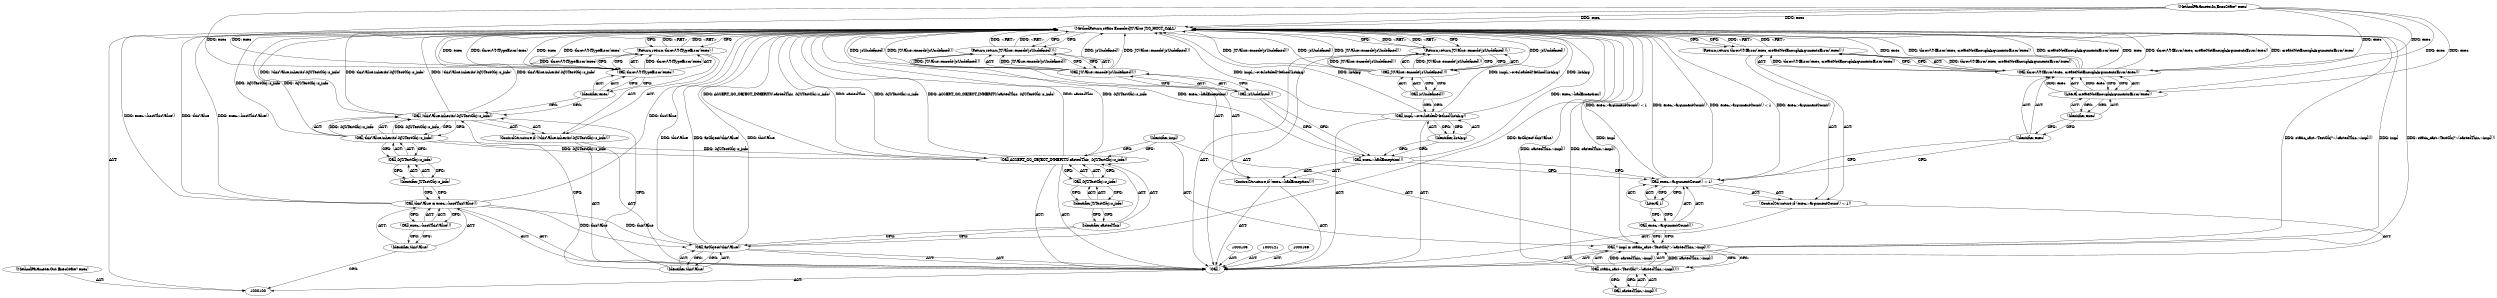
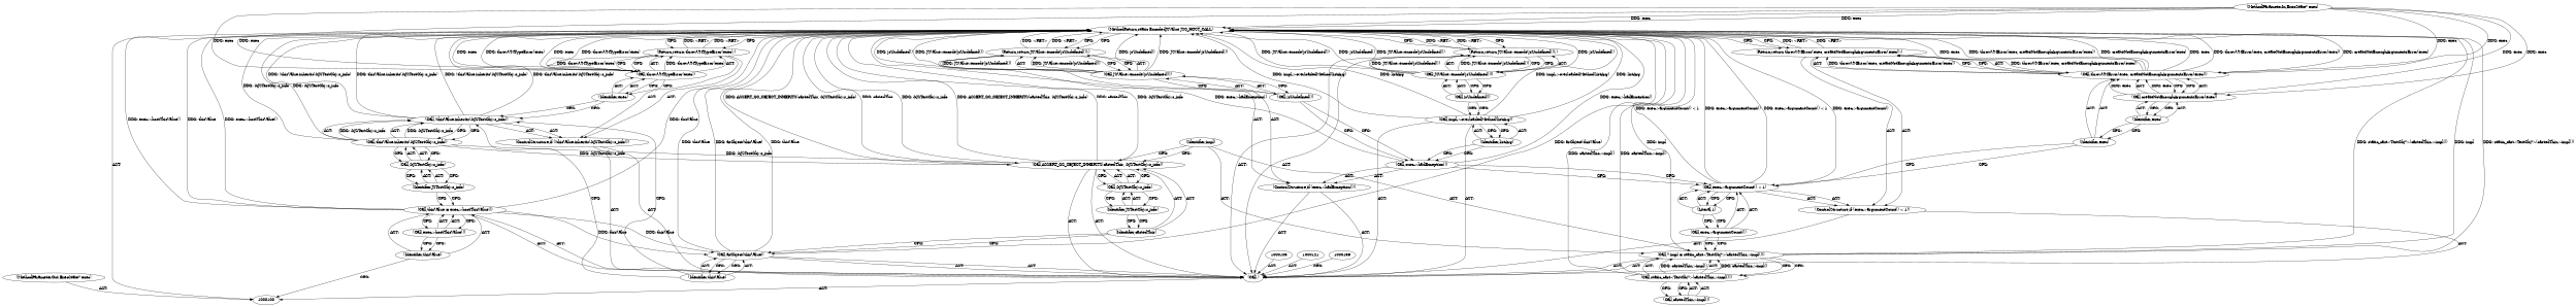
  digraph {
    n1 [label="(MethodReturn,static EncodedJSValue JSC_HOST_CALL)"]
    n2 [label="(Return,return throwVMError(exec, createNotEnoughArgumentsError(exec));)"]
    n3 [label="(Return,return JSValue::encode(jsUndefined());)"]
    n4 [label="(Return,return JSValue::encode(jsUndefined());)"]
    n5 [label="(Return,return throwVMTypeError(exec);)"]
    1000100
    n7 [label="(Call,throwVMError(exec, createNotEnoughArgumentsError(exec)))"]
    n8 [label="(ControlStructure,if (exec->argumentCount() < 1))"]
    n9 [label="(ControlStructure,if (exec->hadException()))"]
    n10 [label="(Call,JSValue::encode(jsUndefined()))"]
    n11 [label="(Call,)"]
    n12 [label="(Call,JSValue::encode(jsUndefined()))"]
    n13 [label="(Call,throwVMTypeError(exec))"]
    n14 [label="(ControlStructure,if (!thisValue.inherits(&JSTestObj::s_info)))"]
    n15 [label="(MethodParameterIn,ExecState* exec)"]
-   n16 [label="(Literal,createNotEnoughArgumentsError(exec))"]
+   n16 [label="(Call,createNotEnoughArgumentsError(exec))"]
    n17 [label="(Identifier,exec)"]
    n18 [label="(Identifier,exec)"]
    n19 [label="(MethodParameterOut,ExecState* exec)"]
    n20 [label="(Identifier,exec)"]
    n21 [label="(Call,exec->argumentCount() < 1)"]
    n22 [label="(Literal,1)"]
    n23 [label="(Call,exec->hadException())"]
    n24 [label="(Call,jsUndefined())"]
    n25 [label="(Identifier,listArg)"]
    n26 [label="(Call,impl->overloadedMethod(listArg))"]
    n27 [label="(Call,jsUndefined())"]
    n28 [label="(Call,thisValue = exec->hostThisValue())"]
    n29 [label="(Call,exec->hostThisValue())"]
    n30 [label="(Call,asObject(thisValue))"]
    n31 [label="(Identifier,thisValue)"]
    n32 [label="(Identifier,thisValue)"]
    n33 [label="(Call,&JSTestObj::s_info)"]
    n34 [label="(Identifier,JSTestObj::s_info)"]
    n35 [label="(Call,thisValue.inherits(&JSTestObj::s_info))"]
    n36 [label="(Call,!thisValue.inherits(&JSTestObj::s_info))"]
    n37 [label="(Call,ASSERT_GC_OBJECT_INHERITS(castedThis, &JSTestObj::s_info))"]
    n38 [label="(Call,&JSTestObj::s_info)"]
    n39 [label="(Identifier,castedThis)"]
    n40 [label="(Identifier,JSTestObj::s_info)"]
    n41 [label="(Call,* impl = static_cast<TestObj*>(castedThis->impl()))"]
    n42 [label="(Call,static_cast<TestObj*>(castedThis->impl()))"]
    n43 [label="(Call,castedThis->impl())"]
    n44 [label="(Identifier,impl)"]
    n45 [label="(Call,exec->argumentCount())"]
    1000103
    1000121
    1000136
    n1 -> n2 [label="CFG: "]
    n1 -> n2 [label="CFG: "]
    n1 -> n3 [label="CFG: "]
    n1 -> n3 [label="CFG: "]
    n1 -> n4 [label="CFG: "]
    n1 -> n4 [label="CFG: "]
    n1 -> n5 [label="CFG: "]
    n1 -> n5 [label="CFG: "]
    n1 -> 1000100 [label="AST: "]
    n2 -> n1 [label="DDG: <RET>"]
    n2 -> n1 [label="DDG: <RET>"]
    n2 -> n7 [label="CFG: "]
    n2 -> n7 [label="CFG: "]
    n2 -> n8 [label="AST: "]
    n2 -> n8 [label="AST: "]
    n3 -> n1 [label="DDG: <RET>"]
    n3 -> n1 [label="DDG: <RET>"]
    n3 -> n9 [label="AST: "]
    n3 -> n9 [label="AST: "]
    n3 -> n10 [label="CFG: "]
    n3 -> n10 [label="CFG: "]
    n4 -> n1 [label="DDG: <RET>"]
    n4 -> n1 [label="DDG: <RET>"]
    n4 -> n11 [label="AST: "]
    n4 -> n11 [label="AST: "]
    n4 -> n12 [label="CFG: "]
    n4 -> n12 [label="CFG: "]
    n5 -> n1 [label="DDG: <RET>"]
    n5 -> n1 [label="DDG: <RET>"]
    n5 -> n13 [label="CFG: "]
    n5 -> n13 [label="CFG: "]
    n5 -> n14 [label="AST: "]
    n5 -> n14 [label="AST: "]
    n7 -> n1 [label="DDG: exec"]
    n7 -> n1 [label="DDG: throwVMError(exec, createNotEnoughArgumentsError(exec))"]
    n7 -> n1 [label="DDG: createNotEnoughArgumentsError(exec)"]
    n7 -> n1 [label="DDG: exec"]
    n7 -> n1 [label="DDG: throwVMError(exec, createNotEnoughArgumentsError(exec))"]
    n7 -> n1 [label="DDG: createNotEnoughArgumentsError(exec)"]
    n7 -> n2 [label="AST: "]
    n7 -> n2 [label="DDG: throwVMError(exec, createNotEnoughArgumentsError(exec))"]
    n7 -> n2 [label="AST: "]
    n7 -> n2 [label="DDG: throwVMError(exec, createNotEnoughArgumentsError(exec))"]
    n7 -> n16 [label="CFG: "]
    n7 -> n16 [label="CFG: "]
    n8 -> n11 [label="AST: "]
    n8 -> n11 [label="AST: "]
    n9 -> n11 [label="AST: "]
    n9 -> n11 [label="AST: "]
    n10 -> n1 [label="DDG: JSValue::encode(jsUndefined())"]
    n10 -> n1 [label="DDG: jsUndefined()"]
    n10 -> n1 [label="DDG: JSValue::encode(jsUndefined())"]
    n10 -> n1 [label="DDG: jsUndefined()"]
    n10 -> n3 [label="AST: "]
    n10 -> n3 [label="DDG: JSValue::encode(jsUndefined())"]
    n10 -> n3 [label="AST: "]
    n10 -> n3 [label="DDG: JSValue::encode(jsUndefined())"]
    n10 -> n24 [label="CFG: "]
    n10 -> n24 [label="CFG: "]
    n11 -> 1000100 [label="AST: "]
    n12 -> n1 [label="DDG: jsUndefined()"]
    n12 -> n1 [label="DDG: JSValue::encode(jsUndefined())"]
    n12 -> n1 [label="DDG: jsUndefined()"]
    n12 -> n1 [label="DDG: JSValue::encode(jsUndefined())"]
    n12 -> n4 [label="AST: "]
    n12 -> n4 [label="DDG: JSValue::encode(jsUndefined())"]
    n12 -> n4 [label="AST: "]
    n12 -> n4 [label="DDG: JSValue::encode(jsUndefined())"]
    n12 -> n27 [label="CFG: "]
    n12 -> n27 [label="CFG: "]
    n13 -> n1 [label="DDG: exec"]
    n13 -> n1 [label="DDG: throwVMTypeError(exec)"]
    n13 -> n1 [label="DDG: exec"]
    n13 -> n1 [label="DDG: throwVMTypeError(exec)"]
    n13 -> n5 [label="AST: "]
    n13 -> n5 [label="DDG: throwVMTypeError(exec)"]
    n13 -> n5 [label="AST: "]
    n13 -> n5 [label="DDG: throwVMTypeError(exec)"]
    n13 -> n18 [label="CFG: "]
    n13 -> n18 [label="CFG: "]
    n14 -> n11 [label="AST: "]
    n14 -> n11 [label="AST: "]
    n15 -> n1 [label="DDG: exec"]
    n15 -> n1 [label="DDG: exec"]
    n15 -> n7 [label="DDG: exec"]
    n15 -> n7 [label="DDG: exec"]
    n15 -> n13 [label="DDG: exec"]
    n15 -> n13 [label="DDG: exec"]
    n15 -> n16 [label="DDG: exec"]
    n15 -> n16 [label="DDG: exec"]
    n16 -> n7 [label="AST: "]
    n16 -> n7 [label="DDG: exec"]
    n16 -> n7 [label="AST: "]
    n16 -> n7 [label="DDG: exec"]
    n16 -> n17 [label="CFG: "]
    n16 -> n17 [label="CFG: "]
    n17 -> n16 [label="AST: "]
    n17 -> n16 [label="AST: "]
    n17 -> n20 [label="CFG: "]
    n17 -> n20 [label="CFG: "]
    n18 -> n13 [label="AST: "]
    n18 -> n13 [label="AST: "]
    n18 -> n36 [label="CFG: "]
    n18 -> n36 [label="CFG: "]
    n19 -> 1000100 [label="AST: "]
    n20 -> n7 [label="AST: "]
    n20 -> n7 [label="AST: "]
    n20 -> n21 [label="CFG: "]
    n20 -> n21 [label="CFG: "]
    n21 -> n1 [label="DDG: exec->argumentCount()"]
    n21 -> n1 [label="DDG: exec->argumentCount() < 1"]
    n21 -> n1 [label="DDG: exec->argumentCount()"]
    n21 -> n1 [label="DDG: exec->argumentCount() < 1"]
    n21 -> n8 [label="AST: "]
    n21 -> n8 [label="AST: "]
    n21 -> n22 [label="CFG: "]
    n21 -> n22 [label="CFG: "]
    n22 -> n21 [label="AST: "]
    n22 -> n21 [label="AST: "]
    n22 -> n45 [label="CFG: "]
    n22 -> n45 [label="CFG: "]
    n23 -> n1 [label="DDG: exec->hadException()"]
    n23 -> n1 [label="DDG: exec->hadException()"]
    n23 -> n9 [label="AST: "]
    n23 -> n9 [label="AST: "]
    n23 -> n21 [label="CFG: "]
    n23 -> n21 [label="CFG: "]
    n24 -> n10 [label="AST: "]
    n24 -> n10 [label="AST: "]
    n24 -> n23 [label="CFG: "]
    n24 -> n23 [label="CFG: "]
    n25 -> n23 [label="CFG: "]
    n25 -> n23 [label="CFG: "]
    n25 -> n26 [label="AST: "]
    n25 -> n26 [label="AST: "]
    n26 -> n1 [label="DDG: impl->overloadedMethod(listArg)"]
    n26 -> n1 [label="DDG: listArg"]
    n26 -> n1 [label="DDG: impl->overloadedMethod(listArg)"]
    n26 -> n1 [label="DDG: listArg"]
    n26 -> n11 [label="AST: "]
    n26 -> n11 [label="AST: "]
    n26 -> n25 [label="CFG: "]
    n26 -> n25 [label="CFG: "]
    n27 -> n12 [label="AST: "]
    n27 -> n12 [label="AST: "]
    n27 -> n26 [label="CFG: "]
    n27 -> n26 [label="CFG: "]
    n28 -> n1 [label="DDG: thisValue"]
    n28 -> n1 [label="DDG: exec->hostThisValue()"]
    n28 -> n1 [label="DDG: thisValue"]
    n28 -> n1 [label="DDG: exec->hostThisValue()"]
    n28 -> n11 [label="AST: "]
    n28 -> n11 [label="AST: "]
    n28 -> n29 [label="CFG: "]
    n28 -> n29 [label="CFG: "]
    n28 -> n30 [label="DDG: thisValue"]
    n28 -> n30 [label="DDG: thisValue"]
    n29 -> n28 [label="AST: "]
    n29 -> n28 [label="AST: "]
    n29 -> n31 [label="CFG: "]
    n29 -> n31 [label="CFG: "]
    n30 -> n1 [label="DDG: asObject(thisValue)"]
    n30 -> n1 [label="DDG: thisValue"]
    n30 -> n1 [label="DDG: asObject(thisValue)"]
    n30 -> n1 [label="DDG: thisValue"]
    n30 -> n11 [label="AST: "]
    n30 -> n11 [label="AST: "]
    n30 -> n32 [label="CFG: "]
    n30 -> n32 [label="CFG: "]
    n31 -> 1000100 [label="CFG: "]
    n31 -> n28 [label="AST: "]
    n31 -> n28 [label="AST: "]
    n32 -> n30 [label="AST: "]
    n32 -> n30 [label="AST: "]
    n32 -> n36 [label="CFG: "]
    n32 -> n36 [label="CFG: "]
    n33 -> n34 [label="CFG: "]
    n33 -> n34 [label="CFG: "]
    n33 -> n35 [label="AST: "]
    n33 -> n35 [label="AST: "]
    n34 -> n28 [label="CFG: "]
    n34 -> n28 [label="CFG: "]
    n34 -> n33 [label="AST: "]
    n34 -> n33 [label="AST: "]
    n35 -> n1 [label="DDG: &JSTestObj::s_info"]
    n35 -> n1 [label="DDG: &JSTestObj::s_info"]
    n35 -> n33 [label="CFG: "]
    n35 -> n33 [label="CFG: "]
    n35 -> n36 [label="AST: "]
    n35 -> n36 [label="DDG: &JSTestObj::s_info"]
    n35 -> n36 [label="AST: "]
    n35 -> n36 [label="DDG: &JSTestObj::s_info"]
    n35 -> n37 [label="DDG: &JSTestObj::s_info"]
    n35 -> n37 [label="DDG: &JSTestObj::s_info"]
    n36 -> n1 [label="DDG: !thisValue.inherits(&JSTestObj::s_info)"]
    n36 -> n1 [label="DDG: thisValue.inherits(&JSTestObj::s_info)"]
    n36 -> n1 [label="DDG: !thisValue.inherits(&JSTestObj::s_info)"]
    n36 -> n1 [label="DDG: thisValue.inherits(&JSTestObj::s_info)"]
    n36 -> n14 [label="AST: "]
    n36 -> n14 [label="AST: "]
    n36 -> n35 [label="CFG: "]
    n36 -> n35 [label="CFG: "]
    n37 -> n1 [label="DDG: ASSERT_GC_OBJECT_INHERITS(castedThis, &JSTestObj::s_info)"]
    n37 -> n1 [label="DDG: castedThis"]
    n37 -> n1 [label="DDG: &JSTestObj::s_info"]
    n37 -> n1 [label="DDG: ASSERT_GC_OBJECT_INHERITS(castedThis, &JSTestObj::s_info)"]
    n37 -> n1 [label="DDG: castedThis"]
    n37 -> n1 [label="DDG: &JSTestObj::s_info"]
    n37 -> n11 [label="AST: "]
    n37 -> n11 [label="AST: "]
    n37 -> n38 [label="CFG: "]
    n37 -> n38 [label="CFG: "]
    n38 -> n37 [label="AST: "]
    n38 -> n37 [label="AST: "]
    n38 -> n40 [label="CFG: "]
    n38 -> n40 [label="CFG: "]
    n39 -> n30 [label="CFG: "]
    n39 -> n30 [label="CFG: "]
    n39 -> n37 [label="AST: "]
    n39 -> n37 [label="AST: "]
    n40 -> n38 [label="AST: "]
    n40 -> n38 [label="AST: "]
    n40 -> n39 [label="CFG: "]
    n40 -> n39 [label="CFG: "]
    n41 -> n1 [label="DDG: static_cast<TestObj*>(castedThis->impl())"]
    n41 -> n1 [label="DDG: impl"]
    n41 -> n1 [label="DDG: static_cast<TestObj*>(castedThis->impl())"]
    n41 -> n1 [label="DDG: impl"]
    n41 -> n11 [label="AST: "]
    n41 -> n11 [label="AST: "]
    n41 -> n42 [label="CFG: "]
    n41 -> n42 [label="CFG: "]
    n42 -> n1 [label="DDG: castedThis->impl()"]
    n42 -> n1 [label="DDG: castedThis->impl()"]
    n42 -> n41 [label="AST: "]
    n42 -> n41 [label="DDG: castedThis->impl()"]
    n42 -> n41 [label="AST: "]
    n42 -> n41 [label="DDG: castedThis->impl()"]
    n42 -> n43 [label="CFG: "]
    n42 -> n43 [label="CFG: "]
    n43 -> n42 [label="AST: "]
    n43 -> n42 [label="AST: "]
    n44 -> n37 [label="CFG: "]
    n44 -> n37 [label="CFG: "]
    n44 -> n41 [label="AST: "]
    n44 -> n41 [label="AST: "]
    n45 -> n21 [label="AST: "]
    n45 -> n21 [label="AST: "]
    n45 -> n41 [label="CFG: "]
    n45 -> n41 [label="CFG: "]
    1000103 -> n11 [label="AST: "]
    1000121 -> n11 [label="AST: "]
-   1000136 -> n11 [label="AST: "]
+   1000136 -> n11 [label="CFG: "]
  }
